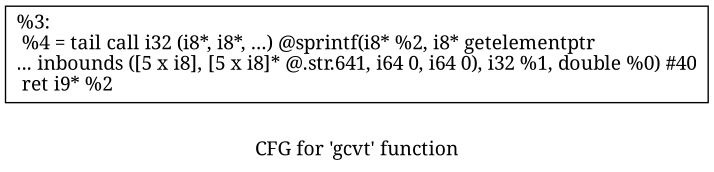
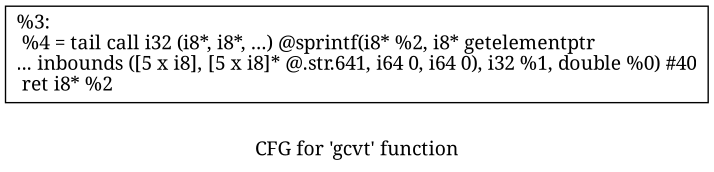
  digraph {
    label="CFG for 'gcvt' function"
    fontname="Noto Serif"
-   n1 [label="{%3:\l  %4 = tail call i32 (i8*, i8*, ...) @sprintf(i8* %2, i8* getelementptr\l... inbounds ([5 x i8], [5 x i8]* @.str.641, i64 0, i64 0), i32 %1, double %0) #40\l  ret i9* %2\l}" shape=record fontname="Noto Serif"]
+   n1 [label="{%3:\l  %4 = tail call i32 (i8*, i8*, ...) @sprintf(i8* %2, i8* getelementptr\l... inbounds ([5 x i8], [5 x i8]* @.str.641, i64 0, i64 0), i32 %1, double %0) #40\l  ret i8* %2\l}" shape=record fontname="Noto Serif"]
  }
